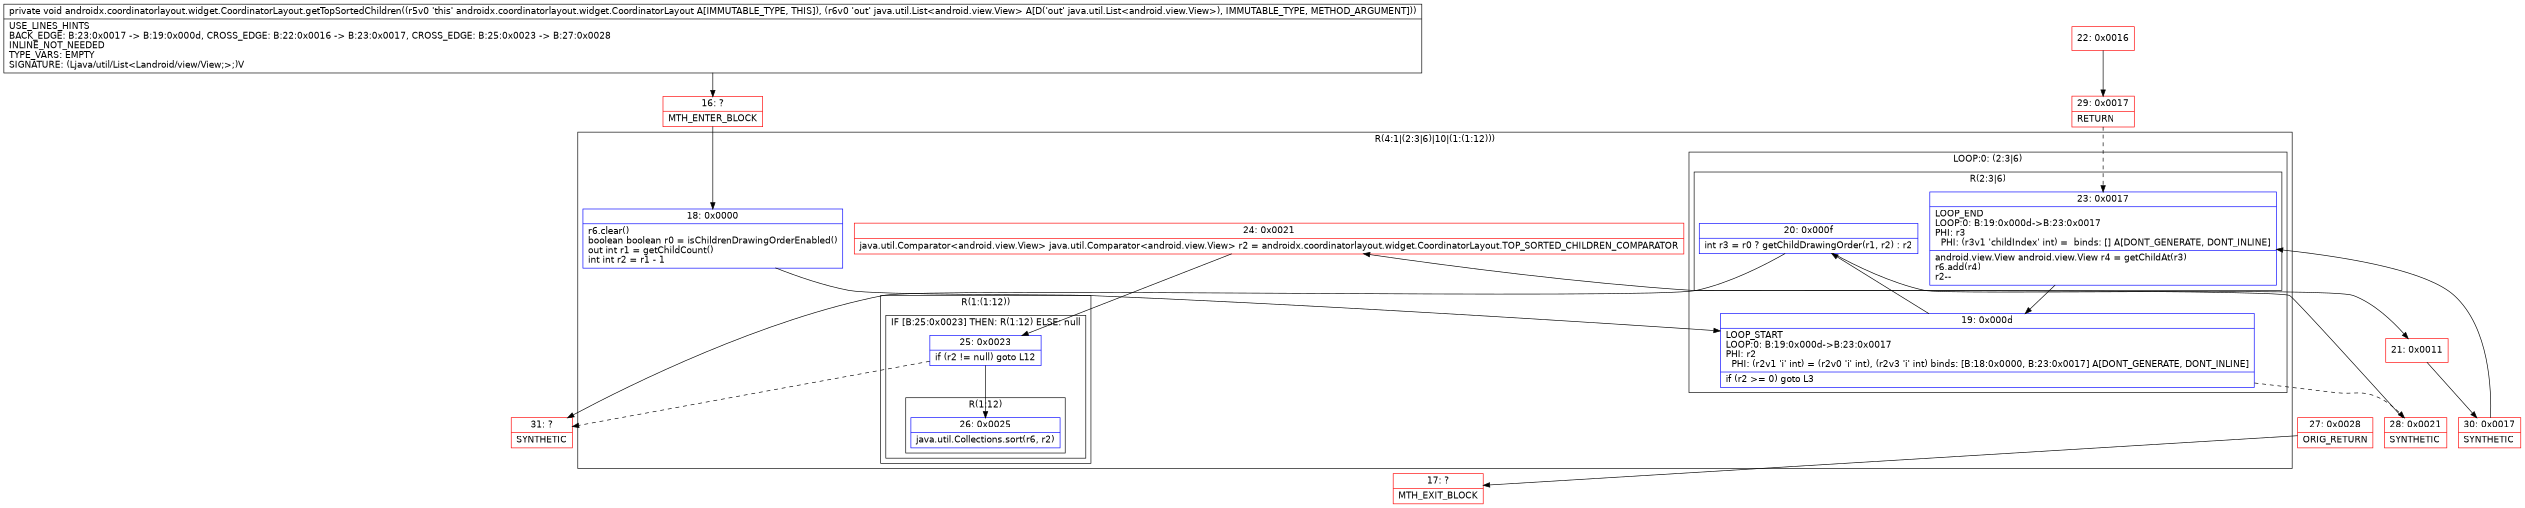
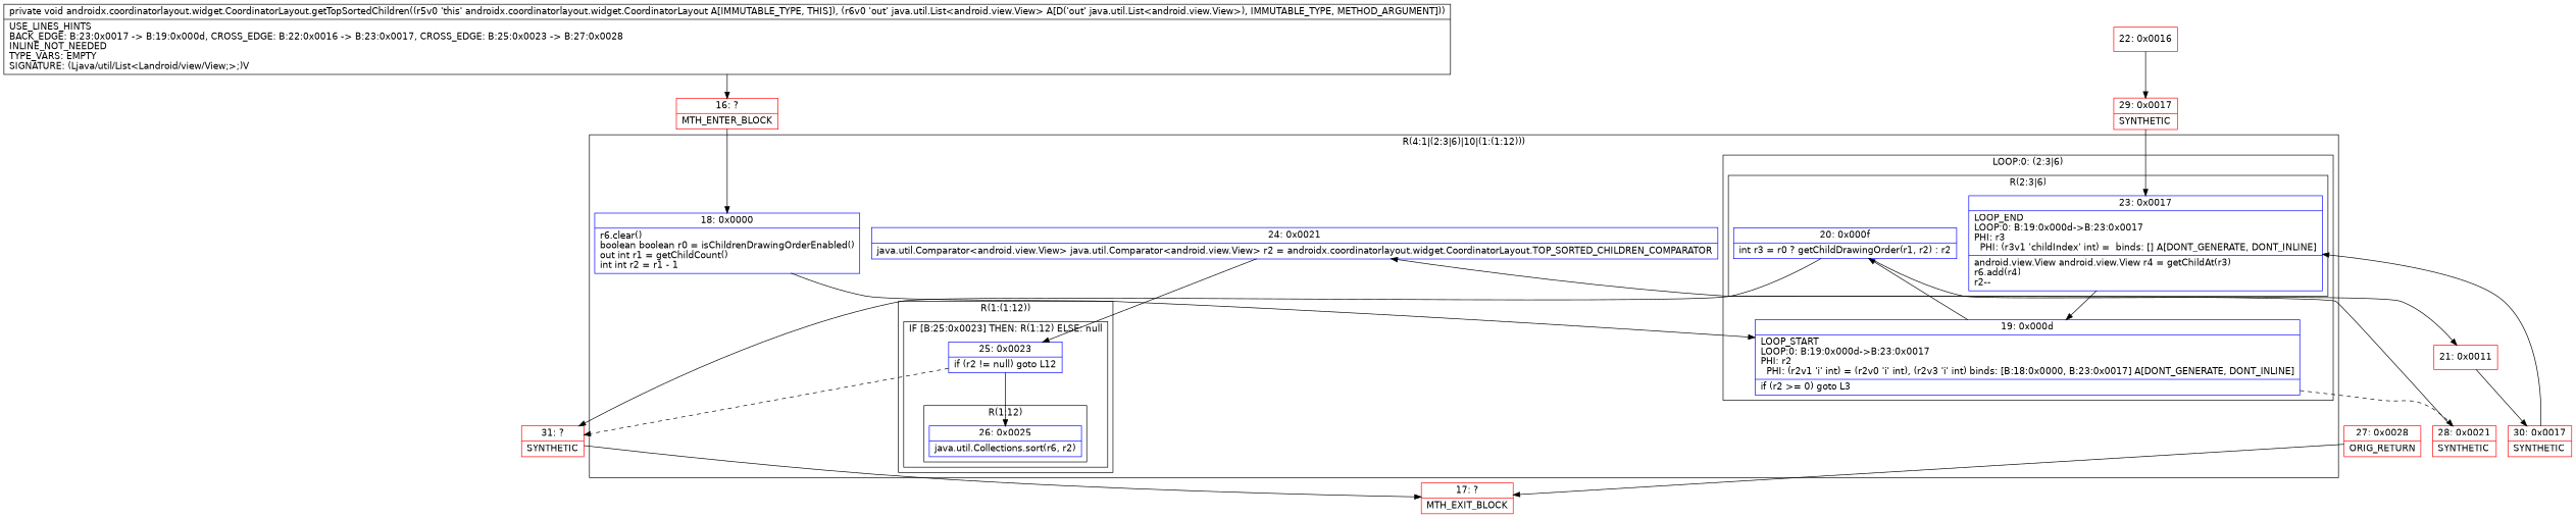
  digraph {
    fontname="DejaVu Sans"
    node [color=red fontname="DejaVu Sans" shape=record]
    edge [fontname="DejaVu Sans"]
    n1 [color=blue label="{20\:\ 0x000f|int r3 = r0 ? getChildDrawingOrder(r1, r2) : r2\l}"]
    n2 [color=blue label="{23\:\ 0x0017|LOOP_END\lLOOP:0: B:19:0x000d\-\>B:23:0x0017\lPHI: r3 \l  PHI: (r3v1 'childIndex' int) =  binds: [] A[DONT_GENERATE, DONT_INLINE]\l|android.view.View android.view.View r4 = getChildAt(r3)\lr6.add(r4)\lr2\-\-\l}"]
    n3 [color=blue label="{19\:\ 0x000d|LOOP_START\lLOOP:0: B:19:0x000d\-\>B:23:0x0017\lPHI: r2 \l  PHI: (r2v1 'i' int) = (r2v0 'i' int), (r2v3 'i' int) binds: [B:18:0x0000, B:23:0x0017] A[DONT_GENERATE, DONT_INLINE]\l|if (r2 \>= 0) goto L3\l}"]
    n4 [color=blue label="{26\:\ 0x0025|java.util.Collections.sort(r6, r2)\l}"]
    n5 [color=blue label="{25\:\ 0x0023|if (r2 != null) goto L12\l}"]
    n6 [color=blue label="{18\:\ 0x0000|r6.clear()\lboolean boolean r0 = isChildrenDrawingOrderEnabled()\lout int r1 = getChildCount()\lint int r2 = r1 \- 1\l}"]
-   n7 [label="{24\:\ 0x0021|java.util.Comparator\<android.view.View\> java.util.Comparator\<android.view.View\> r2 = androidx.coordinatorlayout.widget.CoordinatorLayout.TOP_SORTED_CHILDREN_COMPARATOR\l}"]
+   n7 [color=blue label="{24\:\ 0x0021|java.util.Comparator\<android.view.View\> java.util.Comparator\<android.view.View\> r2 = androidx.coordinatorlayout.widget.CoordinatorLayout.TOP_SORTED_CHILDREN_COMPARATOR\l}"]
    n8 [label="{21\:\ 0x0011}"]
    n9 [label="{31\:\ ?|SYNTHETIC\l}"]
    n10 [label="{28\:\ 0x0021|SYNTHETIC\l}"]
    n11 [label="{30\:\ 0x0017|SYNTHETIC\l}"]
    n12 [label="{22\:\ 0x0016}"]
-   n13 [label="{29\:\ 0x0017|RETURN\l}"]
+   n13 [label="{29\:\ 0x0017|SYNTHETIC\l}"]
    n14 [label="{17\:\ ?|MTH_EXIT_BLOCK\l}"]
    n15 [label="{27\:\ 0x0028|ORIG_RETURN\l}"]
    n16 [label="{16\:\ ?|MTH_ENTER_BLOCK\l}"]
    n17 [label="{private void androidx.coordinatorlayout.widget.CoordinatorLayout.getTopSortedChildren((r5v0 'this' androidx.coordinatorlayout.widget.CoordinatorLayout A[IMMUTABLE_TYPE, THIS]), (r6v0 'out' java.util.List\<android.view.View\> A[D('out' java.util.List\<android.view.View\>), IMMUTABLE_TYPE, METHOD_ARGUMENT]))  | USE_LINES_HINTS\lBACK_EDGE: B:23:0x0017 \-\> B:19:0x000d, CROSS_EDGE: B:22:0x0016 \-\> B:23:0x0017, CROSS_EDGE: B:25:0x0023 \-\> B:27:0x0028\lINLINE_NOT_NEEDED\lTYPE_VARS: EMPTY\lSIGNATURE: (Ljava\/util\/List\<Landroid\/view\/View;\>;)V\l}" color=""]
    subgraph cluster_1 {
      label="R(4:1|(2:3|6)|10|(1:(1:12)))"
      n6
      n7
      subgraph cluster_2 {
        label="LOOP:0: (2:3|6)"
        n3
        subgraph cluster_3 {
          label="R(2:3|6)"
          n1
          n2
        }
      }
      subgraph cluster_4 {
        label="R(1:(1:12))"
        subgraph cluster_5 {
          label="IF [B:25:0x0023] THEN: R(1:12) ELSE: null"
          n5
          subgraph cluster_6 {
            label="R(1:12)"
            n4
          }
        }
      }
    }
    n1 -> n8
    n1 -> n9
    n2 -> n3
    n3 -> n1
    n3 -> n10 [style=dashed]
    n5 -> n4
    n5 -> n9 [style=dashed]
    n6 -> n3
    n7 -> n5
    n8 -> n11
+   n9 -> n14
    n10 -> n7
    n11 -> n2
    n12 -> n13
-   n13 -> n2 [style=dashed]
+   n13 -> n2
    n15 -> n14
    n16 -> n6
    n17 -> n16
  }
